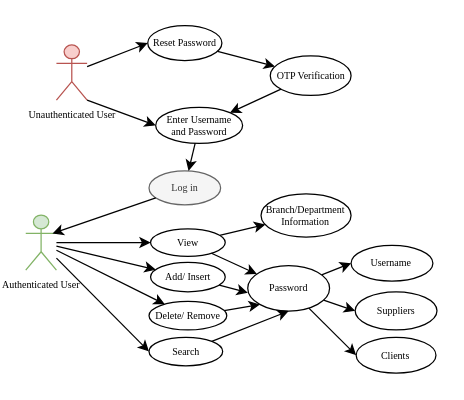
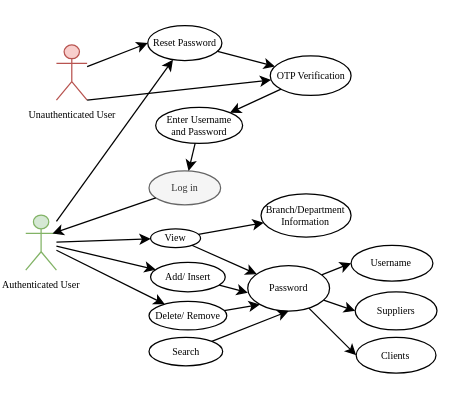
  <mxCell id="0" />
  <mxCell id="1" parent="0" />
  <mxCell id="2" value="" style="group;fontSize=8;" vertex="1" connectable="0" parent="1"><mxGeometry x="20" y="20" width="329" height="278" as="geometry" /></mxCell>
  <mxCell id="3" value="Enter Username &lt;br style=&quot;font-size: 8px;&quot;&gt;and Password" style="ellipse;whiteSpace=wrap;html=1;fontSize=8;fontFamily=Times New Roman;" vertex="1" parent="2"><mxGeometry x="103.938" y="65.455" width="69.565" height="28.683" as="geometry" /></mxCell>
  <mxCell id="4" value="Log in" style="ellipse;whiteSpace=wrap;html=1;fontSize=8;fontFamily=Times New Roman;fillColor=#f5f5f5;fontColor=#333333;strokeColor=#666666;" vertex="1" parent="2"><mxGeometry x="98.618" y="116.201" width="57.289" height="27.212" as="geometry" /></mxCell>
  <mxCell id="5" style="rounded=0;orthogonalLoop=1;jettySize=auto;html=1;fontSize=8;fontFamily=Times New Roman;" edge="1" parent="2" source="3" target="4"><mxGeometry relative="1" as="geometry" /></mxCell>
  <mxCell id="6" value="Reset Password" style="ellipse;whiteSpace=wrap;html=1;fontSize=8;fontFamily=Times New Roman;" vertex="1" parent="2"><mxGeometry x="97.595" width="59.335" height="27.947" as="geometry" /></mxCell>
  <mxCell id="7" style="rounded=0;orthogonalLoop=1;jettySize=auto;html=1;entryX=1;entryY=0;entryDx=0;entryDy=0;fontSize=8;fontFamily=Times New Roman;" edge="1" parent="2" source="8" target="3"><mxGeometry relative="1" as="geometry" /></mxCell>
  <mxCell id="8" value="OTP Verification" style="ellipse;whiteSpace=wrap;html=1;fontSize=8;fontFamily=Times New Roman;" vertex="1" parent="2"><mxGeometry x="195.6" y="24.27" width="64.654" height="31.624" as="geometry" /></mxCell>
  <mxCell id="9" value="" style="rounded=0;orthogonalLoop=1;jettySize=auto;html=1;fontSize=8;fontFamily=Times New Roman;" edge="1" parent="2" source="6" target="8"><mxGeometry relative="1" as="geometry" /></mxCell>
  <mxCell id="10" value="Authenticated User" style="shape=umlActor;verticalLabelPosition=bottom;verticalAlign=top;html=1;fontSize=8;fontFamily=Times New Roman;fillColor=#d5e8d4;strokeColor=#82b366;" vertex="1" parent="2"><mxGeometry y="151.503" width="24.552" height="44.127" as="geometry" /></mxCell>
  <mxCell id="11" value="Unauthenticated User" style="shape=umlActor;verticalLabelPosition=bottom;verticalAlign=top;html=1;fontSize=8;fontFamily=Times New Roman;fillColor=#f8cecc;strokeColor=#b85450;" vertex="1" parent="2"><mxGeometry x="24.552" y="15.444" width="24.552" height="44.127" as="geometry" /></mxCell>
- <mxCell id="12" style="rounded=0;orthogonalLoop=1;jettySize=auto;html=1;entryX=0;entryY=0.5;entryDx=0;entryDy=0;fontSize=8;fontFamily=Times New Roman;exitX=1;exitY=1;exitDx=0;exitDy=0;exitPerimeter=0;" edge="1" parent="2" source="11" target="3"><mxGeometry relative="1" as="geometry"><mxPoint x="-1.637" y="27.947" as="sourcePoint" /></mxGeometry></mxCell>
+ <mxCell id="12" style="rounded=0;orthogonalLoop=1;jettySize=auto;html=1;fontSize=8;fontFamily=Times New Roman;exitX=1;exitY=1;exitDx=0;exitDy=0;exitPerimeter=0;" edge="1" parent="2" source="11" target="8"><mxGeometry relative="1" as="geometry"><mxPoint x="-1.637" y="27.947" as="sourcePoint" /></mxGeometry></mxCell>
  <mxCell id="13" style="rounded=0;orthogonalLoop=1;jettySize=auto;html=1;entryX=0;entryY=0.5;entryDx=0;entryDy=0;fontSize=8;fontFamily=Times New Roman;" edge="1" parent="2" source="11" target="6"><mxGeometry relative="1" as="geometry"><mxPoint x="-11.458" y="14.813" as="sourcePoint" /></mxGeometry></mxCell>
  <mxCell id="14" style="rounded=0;orthogonalLoop=1;jettySize=auto;html=1;entryX=0.869;entryY=0.336;entryDx=0;entryDy=0;entryPerimeter=0;fontSize=8;fontFamily=Times New Roman;" edge="1" parent="2" source="4" target="10"><mxGeometry relative="1" as="geometry" /></mxCell>
- <mxCell id="15" value="View" style="ellipse;whiteSpace=wrap;html=1;fontSize=8;fontFamily=Times New Roman;" vertex="1" parent="2"><mxGeometry x="99.846" y="162.534" width="59.744" height="22.063" as="geometry" /></mxCell>
+ <mxCell id="15" value="View" style="ellipse;whiteSpace=wrap;html=1;fontSize=8;fontFamily=Times New Roman;" vertex="1" parent="2"><mxGeometry x="99.846" y="162.534" width="40" height="15" as="geometry" /></mxCell>
  <mxCell id="16" style="rounded=0;orthogonalLoop=1;jettySize=auto;html=1;fontSize=8;" edge="1" parent="2" source="10" target="15"><mxGeometry relative="1" as="geometry" /></mxCell>
  <mxCell id="17" value="Branch/Department&lt;br style=&quot;font-size: 8px;&quot;&gt;Information" style="ellipse;whiteSpace=wrap;html=1;fontSize=8;fontFamily=Times New Roman;" vertex="1" parent="2"><mxGeometry x="188.234" y="134.587" width="72.02" height="34.566" as="geometry" /></mxCell>
  <mxCell id="18" style="rounded=0;orthogonalLoop=1;jettySize=auto;html=1;fontSize=8;" edge="1" parent="2" source="15" target="17"><mxGeometry relative="1" as="geometry" /></mxCell>
  <mxCell id="19" value="Username" style="ellipse;whiteSpace=wrap;html=1;fontSize=8;fontFamily=Times New Roman;" vertex="1" parent="2"><mxGeometry x="260.254" y="175.772" width="65.473" height="28.683" as="geometry" /></mxCell>
  <mxCell id="20" value="Suppliers" style="ellipse;whiteSpace=wrap;html=1;fontSize=8;fontFamily=Times New Roman;" vertex="1" parent="2"><mxGeometry x="263.527" y="212.913" width="65.473" height="30.521" as="geometry" /></mxCell>
  <mxCell id="21" value="Clients" style="ellipse;whiteSpace=wrap;html=1;fontSize=8;fontFamily=Times New Roman;" vertex="1" parent="2"><mxGeometry x="264.346" y="249.317" width="63.836" height="28.683" as="geometry" /></mxCell>
  <mxCell id="22" style="rounded=0;orthogonalLoop=1;jettySize=auto;html=1;entryX=0;entryY=0.5;entryDx=0;entryDy=0;fontSize=8;" edge="1" parent="2" source="25" target="19"><mxGeometry relative="1" as="geometry" /></mxCell>
  <mxCell id="23" style="rounded=0;orthogonalLoop=1;jettySize=auto;html=1;entryX=0;entryY=0.5;entryDx=0;entryDy=0;fontSize=8;" edge="1" parent="2" source="25" target="20"><mxGeometry relative="1" as="geometry" /></mxCell>
  <mxCell id="24" style="rounded=0;orthogonalLoop=1;jettySize=auto;html=1;entryX=0;entryY=0.5;entryDx=0;entryDy=0;fontSize=8;" edge="1" parent="2" source="25" target="21"><mxGeometry relative="1" as="geometry" /></mxCell>
  <mxCell id="25" value="Password" style="ellipse;whiteSpace=wrap;html=1;fontSize=8;fontFamily=Times New Roman;" vertex="1" parent="2"><mxGeometry x="177.595" y="191.952" width="65.473" height="36.405" as="geometry" /></mxCell>
  <mxCell id="26" style="rounded=0;orthogonalLoop=1;jettySize=auto;html=1;fontSize=8;" edge="1" parent="2" source="15" target="25"><mxGeometry relative="1" as="geometry" /></mxCell>
  <mxCell id="27" value="Add/ Insert" style="ellipse;whiteSpace=wrap;html=1;fontSize=8;fontFamily=Times New Roman;" vertex="1" parent="2"><mxGeometry x="99.846" y="189.378" width="59.744" height="23.534" as="geometry" /></mxCell>
  <mxCell id="28" style="rounded=0;orthogonalLoop=1;jettySize=auto;html=1;fontSize=8;" edge="1" parent="2" source="10" target="27"><mxGeometry relative="1" as="geometry" /></mxCell>
  <mxCell id="29" style="rounded=0;orthogonalLoop=1;jettySize=auto;html=1;entryX=0;entryY=1;entryDx=0;entryDy=0;fontSize=8;" edge="1" parent="2" source="30" target="25"><mxGeometry relative="1" as="geometry" /></mxCell>
  <mxCell id="30" value="Delete/ Remove" style="ellipse;whiteSpace=wrap;html=1;fontSize=8;fontFamily=Times New Roman;" vertex="1" parent="2"><mxGeometry x="98.618" y="220.635" width="62.199" height="22.799" as="geometry" /></mxCell>
  <mxCell id="31" style="rounded=0;orthogonalLoop=1;jettySize=auto;html=1;fontSize=8;" edge="1" parent="2" source="10" target="30"><mxGeometry relative="1" as="geometry" /></mxCell>
  <mxCell id="32" style="rounded=0;orthogonalLoop=1;jettySize=auto;html=1;entryX=0.001;entryY=0.595;entryDx=0;entryDy=0;entryPerimeter=0;fontSize=8;" edge="1" parent="2" source="27" target="25"><mxGeometry relative="1" as="geometry" /></mxCell>
  <mxCell id="33" style="rounded=0;orthogonalLoop=1;jettySize=auto;html=1;entryX=0.5;entryY=1;entryDx=0;entryDy=0;fontSize=8;" edge="1" parent="2" source="34" target="25"><mxGeometry relative="1" as="geometry" /></mxCell>
  <mxCell id="34" value="Search" style="ellipse;whiteSpace=wrap;html=1;fontSize=8;fontFamily=Times New Roman;" vertex="1" parent="2"><mxGeometry x="98.618" y="249.317" width="58.925" height="22.799" as="geometry" /></mxCell>
- <mxCell id="35" style="rounded=0;orthogonalLoop=1;jettySize=auto;html=1;entryX=0;entryY=0.5;entryDx=0;entryDy=0;fontSize=8;" edge="1" parent="2" source="10" target="34"><mxGeometry relative="1" as="geometry" /></mxCell>
+ <mxCell id="35" style="rounded=0;orthogonalLoop=1;jettySize=auto;html=1;fontSize=8;" edge="1" parent="2" source="10" target="6"><mxGeometry relative="1" as="geometry" /></mxCell>
